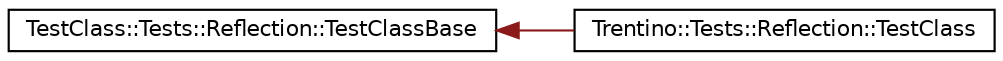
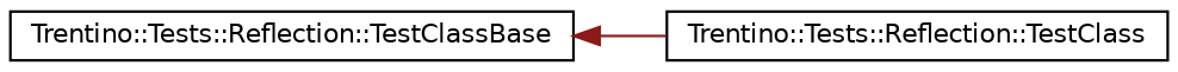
  digraph {
    rankdir=LR
    node [color=black fillcolor=white fontname=Helvetica fontsize=10 shape=record style=filled]
-   n1 [height=0.2 label="TestClass::Tests::Reflection::TestClassBase" width=0.4]
+   n1 [height=0.2 label="Trentino::Tests::Reflection::TestClassBase" width=0.4]
    n2 [height=0.2 label="Trentino::Tests::Reflection::TestClass" width=0.4]
    n1 -> n2 [color=firebrick4 dir=back fontname=Helvetica fontsize=10 labelfontname=Helvetica labelfontsize=10 style=solid]
  }
